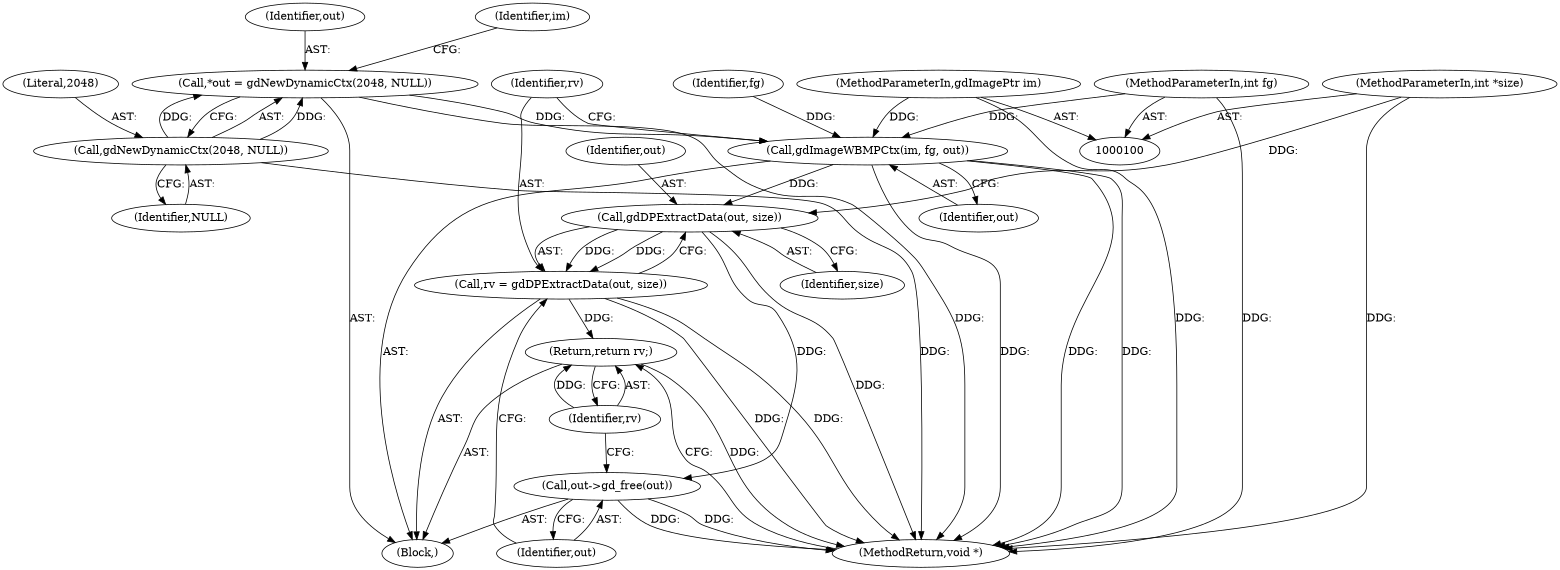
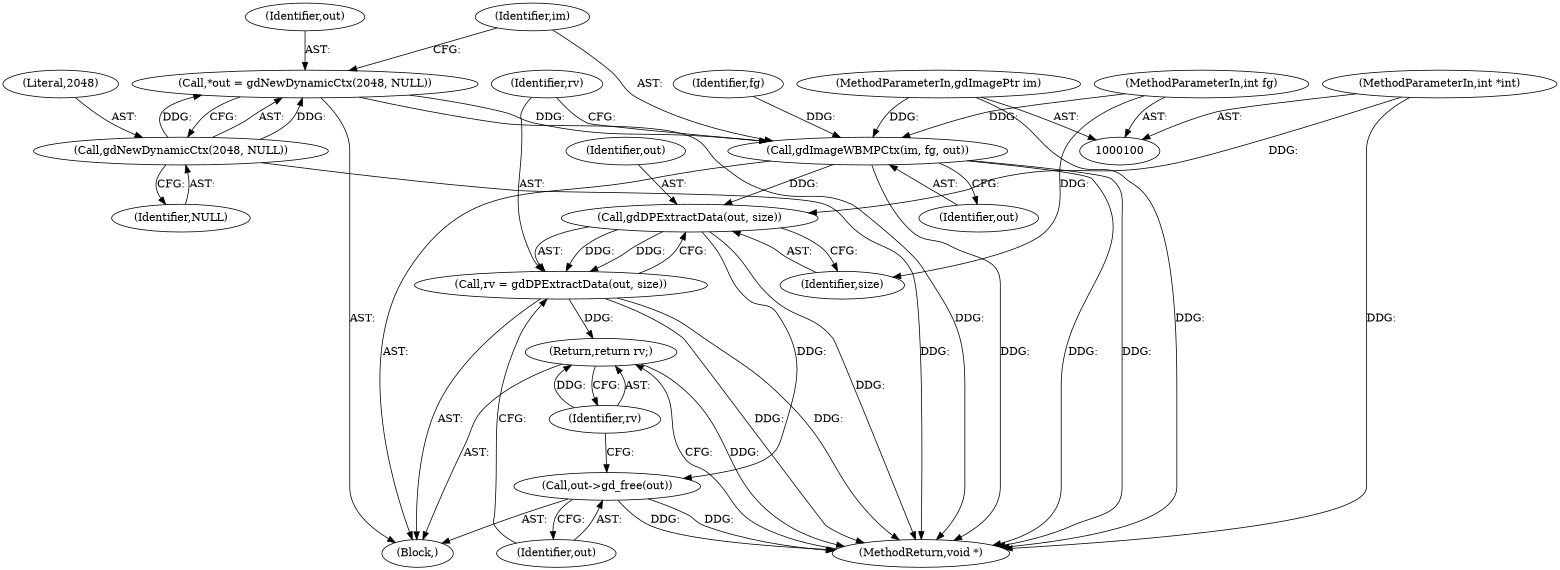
  digraph {
    n1 [label="(Call,gdDPExtractData(out, size))"]
    n2 [label="(Call,rv = gdDPExtractData(out, size))"]
    n3 [label="(Call,out->gd_free(out))"]
    n4 [label="(MethodReturn,void *)"]
    n5 [label="(Identifier,size)"]
    n6 [label="(Block,)"]
    n7 [label="(Return,return rv;)"]
    n8 [label="(Identifier,out)"]
    n9 [label="(Call,gdImageWBMPCtx(im, fg, out))"]
    n10 [label="(Identifier,out)"]
    n11 [label="(MethodParameterIn,gdImagePtr im)"]
    1000100
    n13 [label="(MethodParameterIn,int fg)"]
    n14 [label="(Call,*out = gdNewDynamicCtx(2048, NULL))"]
    n15 [label="(Call,gdNewDynamicCtx(2048, NULL))"]
    n16 [label="(Identifier,NULL)"]
-   n17 [label="(MethodParameterIn,int *size)"]
+   n17 [label="(MethodParameterIn,int *int)"]
    n18 [label="(Identifier,rv)"]
    n19 [label="(Identifier,out)"]
    n20 [label="(Identifier,rv)"]
    n21 [label="(Identifier,fg)"]
    n22 [label="(Literal,2048)"]
    n23 [label="(Identifier,out)"]
    n24 [label="(Identifier,im)"]
    n1 -> n2 [label="AST: "]
    n1 -> n2 [label="DDG: "]
    n1 -> n2 [label="DDG: "]
    n1 -> n3 [label="DDG: "]
    n1 -> n4 [label="DDG: "]
    n1 -> n5 [label="CFG: "]
    n2 -> n1 [label="CFG: "]
    n2 -> n4 [label="DDG: "]
    n2 -> n4 [label="DDG: "]
    n2 -> n6 [label="AST: "]
    n2 -> n7 [label="DDG: "]
    n3 -> n4 [label="DDG: "]
    n3 -> n4 [label="DDG: "]
    n3 -> n6 [label="AST: "]
    n3 -> n8 [label="CFG: "]
    n4 -> n7 [label="CFG: "]
    n5 -> n1 [label="AST: "]
    n7 -> n4 [label="DDG: "]
    n7 -> n6 [label="AST: "]
    n7 -> n18 [label="CFG: "]
    n8 -> n2 [label="CFG: "]
    n8 -> n3 [label="AST: "]
    n9 -> n1 [label="DDG: "]
    n9 -> n4 [label="DDG: "]
    n9 -> n4 [label="DDG: "]
    n9 -> n4 [label="DDG: "]
    n9 -> n6 [label="AST: "]
    n9 -> n10 [label="CFG: "]
    n10 -> n9 [label="AST: "]
    n11 -> n4 [label="DDG: "]
    n11 -> n9 [label="DDG: "]
    n11 -> 1000100 [label="AST: "]
-   n13 -> n4 [label="DDG: "]
+   n13 -> n5 [label="DDG: "]
    n13 -> n9 [label="DDG: "]
    n13 -> 1000100 [label="AST: "]
    n14 -> n4 [label="DDG: "]
    n14 -> n6 [label="AST: "]
    n14 -> n9 [label="DDG: "]
    n14 -> n15 [label="CFG: "]
    n15 -> n4 [label="DDG: "]
    n15 -> n14 [label="AST: "]
    n15 -> n14 [label="DDG: "]
    n15 -> n14 [label="DDG: "]
    n15 -> n16 [label="CFG: "]
    n16 -> n15 [label="AST: "]
    n17 -> n1 [label="DDG: "]
    n17 -> n4 [label="DDG: "]
    n17 -> 1000100 [label="AST: "]
    n18 -> n3 [label="CFG: "]
    n18 -> n7 [label="AST: "]
    n18 -> n7 [label="DDG: "]
    n19 -> n14 [label="AST: "]
    n20 -> n2 [label="AST: "]
    n20 -> n9 [label="CFG: "]
    n21 -> n9 [label="DDG: "]
    n22 -> n15 [label="AST: "]
    n23 -> n1 [label="AST: "]
+   n24 -> n9 [label="AST: "]
    n24 -> n14 [label="CFG: "]
  }
